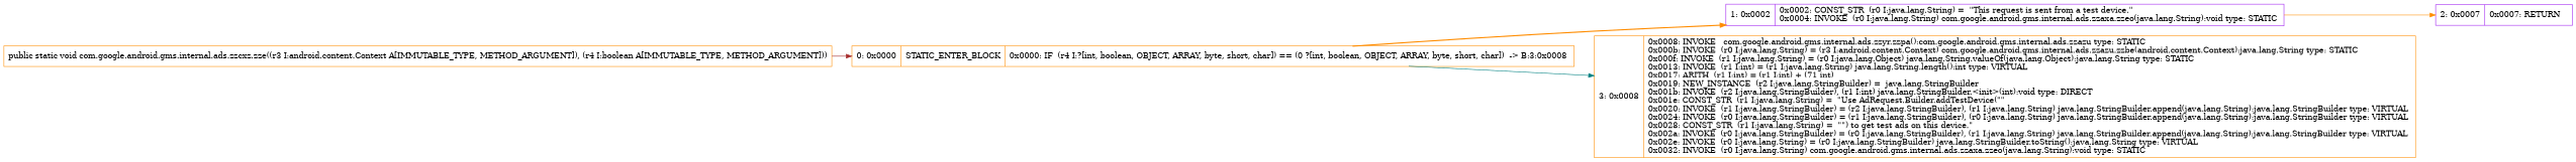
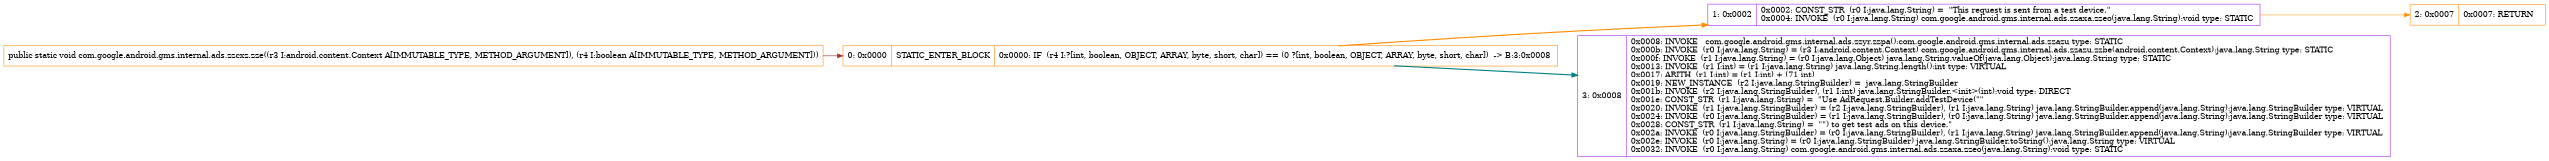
  digraph {
    rankdir=LR
    node [color=darkorange shape=record]
    edge [color=darkorange style=bold]
    n1 [label="{0\:\ 0x0000|STATIC_ENTER_BLOCK\l|0x0000: IF  (r4 I:?[int, boolean, OBJECT, ARRAY, byte, short, char]) == (0 ?[int, boolean, OBJECT, ARRAY, byte, short, char])  \-\> B:3:0x0008 \l}"]
    n2 [color=purple label="{1\:\ 0x0002|0x0002: CONST_STR  (r0 I:java.lang.String) =  \"This request is sent from a test device.\" \l0x0004: INVOKE  (r0 I:java.lang.String) com.google.android.gms.internal.ads.zzaxa.zzeo(java.lang.String):void type: STATIC \l}"]
-   n3 [label="{3\:\ 0x0008|0x0008: INVOKE   com.google.android.gms.internal.ads.zzyr.zzpa():com.google.android.gms.internal.ads.zzazu type: STATIC \l0x000b: INVOKE  (r0 I:java.lang.String) = (r3 I:android.content.Context) com.google.android.gms.internal.ads.zzazu.zzbe(android.content.Context):java.lang.String type: STATIC \l0x000f: INVOKE  (r1 I:java.lang.String) = (r0 I:java.lang.Object) java.lang.String.valueOf(java.lang.Object):java.lang.String type: STATIC \l0x0013: INVOKE  (r1 I:int) = (r1 I:java.lang.String) java.lang.String.length():int type: VIRTUAL \l0x0017: ARITH  (r1 I:int) = (r1 I:int) + (71 int) \l0x0019: NEW_INSTANCE  (r2 I:java.lang.StringBuilder) =  java.lang.StringBuilder \l0x001b: INVOKE  (r2 I:java.lang.StringBuilder), (r1 I:int) java.lang.StringBuilder.\<init\>(int):void type: DIRECT \l0x001e: CONST_STR  (r1 I:java.lang.String) =  \"Use AdRequest.Builder.addTestDevice(\"\" \l0x0020: INVOKE  (r1 I:java.lang.StringBuilder) = (r2 I:java.lang.StringBuilder), (r1 I:java.lang.String) java.lang.StringBuilder.append(java.lang.String):java.lang.StringBuilder type: VIRTUAL \l0x0024: INVOKE  (r0 I:java.lang.StringBuilder) = (r1 I:java.lang.StringBuilder), (r0 I:java.lang.String) java.lang.StringBuilder.append(java.lang.String):java.lang.StringBuilder type: VIRTUAL \l0x0028: CONST_STR  (r1 I:java.lang.String) =  \"\") to get test ads on this device.\" \l0x002a: INVOKE  (r0 I:java.lang.StringBuilder) = (r0 I:java.lang.StringBuilder), (r1 I:java.lang.String) java.lang.StringBuilder.append(java.lang.String):java.lang.StringBuilder type: VIRTUAL \l0x002e: INVOKE  (r0 I:java.lang.String) = (r0 I:java.lang.StringBuilder) java.lang.StringBuilder.toString():java.lang.String type: VIRTUAL \l0x0032: INVOKE  (r0 I:java.lang.String) com.google.android.gms.internal.ads.zzaxa.zzeo(java.lang.String):void type: STATIC \l}"]
-   n4 [color=purple label="{2\:\ 0x0007|0x0007: RETURN   \l}"]
+   n3 [color=purple label="{3\:\ 0x0008|0x0008: INVOKE   com.google.android.gms.internal.ads.zzyr.zzpa():com.google.android.gms.internal.ads.zzazu type: STATIC \l0x000b: INVOKE  (r0 I:java.lang.String) = (r3 I:android.content.Context) com.google.android.gms.internal.ads.zzazu.zzbe(android.content.Context):java.lang.String type: STATIC \l0x000f: INVOKE  (r1 I:java.lang.String) = (r0 I:java.lang.Object) java.lang.String.valueOf(java.lang.Object):java.lang.String type: STATIC \l0x0013: INVOKE  (r1 I:int) = (r1 I:java.lang.String) java.lang.String.length():int type: VIRTUAL \l0x0017: ARITH  (r1 I:int) = (r1 I:int) + (71 int) \l0x0019: NEW_INSTANCE  (r2 I:java.lang.StringBuilder) =  java.lang.StringBuilder \l0x001b: INVOKE  (r2 I:java.lang.StringBuilder), (r1 I:int) java.lang.StringBuilder.\<init\>(int):void type: DIRECT \l0x001e: CONST_STR  (r1 I:java.lang.String) =  \"Use AdRequest.Builder.addTestDevice(\"\" \l0x0020: INVOKE  (r1 I:java.lang.StringBuilder) = (r2 I:java.lang.StringBuilder), (r1 I:java.lang.String) java.lang.StringBuilder.append(java.lang.String):java.lang.StringBuilder type: VIRTUAL \l0x0024: INVOKE  (r0 I:java.lang.StringBuilder) = (r1 I:java.lang.StringBuilder), (r0 I:java.lang.String) java.lang.StringBuilder.append(java.lang.String):java.lang.StringBuilder type: VIRTUAL \l0x0028: CONST_STR  (r1 I:java.lang.String) =  \"\") to get test ads on this device.\" \l0x002a: INVOKE  (r0 I:java.lang.StringBuilder) = (r0 I:java.lang.StringBuilder), (r1 I:java.lang.String) java.lang.StringBuilder.append(java.lang.String):java.lang.StringBuilder type: VIRTUAL \l0x002e: INVOKE  (r0 I:java.lang.String) = (r0 I:java.lang.StringBuilder) java.lang.StringBuilder.toString():java.lang.String type: VIRTUAL \l0x0032: INVOKE  (r0 I:java.lang.String) com.google.android.gms.internal.ads.zzaxa.zzeo(java.lang.String):void type: STATIC \l}"]
+   n4 [label="{2\:\ 0x0007|0x0007: RETURN   \l}"]
    n5 [label="{public static void com.google.android.gms.internal.ads.zzcxz.zze((r3 I:android.content.Context A[IMMUTABLE_TYPE, METHOD_ARGUMENT]), (r4 I:boolean A[IMMUTABLE_TYPE, METHOD_ARGUMENT])) }"]
    n1 -> n2
-   n1 -> n3 [color=teal style=solid]
+   n1 -> n3 [color=teal]
    n2 -> n4 [style=solid]
    n5 -> n1 [color=brown style=solid]
  }
